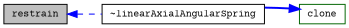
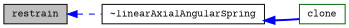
  digraph {
    fontname="Courier Prime"
    rankdir=LR
    node [color=black fontname="Courier Prime" fontsize=10 shape=record]
    edge [color=blue dir=back fontname="Courier Prime" fontsize=10 labelfontname=Helvetica labelfontsize=10]
    n1 [fillcolor=grey75 fontcolor=black height=0.2 label=restrain style=filled width=0.4]
    n2 [height=0.2 label="~linearAxialAngularSpring" width=0.4]
    n3 [color=darkgreen height=0.2 label=clone width=0.4]
    n1 -> n2 [style=dashed]
-   n3 -> n2 [style=bold]
+   n2 -> n3 [style=bold]
  }
